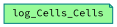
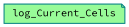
  digraph {
    rankdir=LR
    fontname="Source Code Pro"
-   n1 [color=teal fillcolor=palegreen fontname="Source Code Pro" fontsize=10 height=0.2 label=log_Cells_Cells shape=note style=filled width=0.4]
+   n1 [color=teal fillcolor=palegreen fontname="Source Code Pro" fontsize=10 height=0.2 label=log_Current_Cells shape=note style=filled width=0.4]
  }
